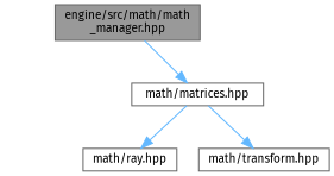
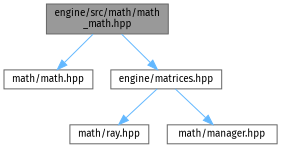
  digraph {
    fontname="Fira Sans"
    node [color=grey40 fillcolor=white fontname="Fira Sans" fontsize=10 shape=box style=filled]
    edge [color=steelblue1 fontname="Fira Sans" fontsize=10 labelfontname=Helvetica labelfontsize=10 style=solid]
-   n1 [color=gray40 fillcolor=grey60 fontcolor=black height=0.2 label="engine/src/math/math\l_manager.hpp" width=0.4]
-   n3 [height=0.2 label="math/matrices.hpp" width=0.4]
+   n1 [color=gray40 fillcolor=grey60 fontcolor=black height=0.2 label="engine/src/math/math\l_math.hpp" width=0.4]
+   n2 [height=0.2 label="math/math.hpp" width=0.4]
+   n3 [height=0.2 label="engine/matrices.hpp" width=0.4]
    n4 [height=0.2 label="math/ray.hpp" width=0.4]
-   n5 [height=0.2 label="math/transform.hpp" width=0.4]
+   n5 [height=0.2 label="math/manager.hpp" width=0.4]
+   n1 -> n2
    n1 -> n3
    n3 -> n4
    n3 -> n5
  }
